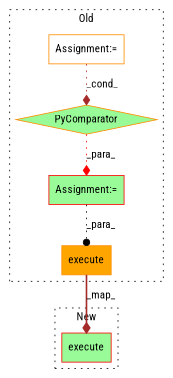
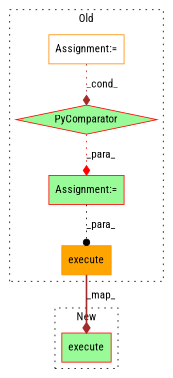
  digraph {
    fontname="Roboto Condensed"
    node [a=32 l=60 s=7758 shape=box style=filled fillcolor=palegreen color=red fontname="Roboto Condensed"]
    edge [color=brown style=dotted arrowhead=diamond fontname="Roboto Condensed"]
    n1 [l="8,1" label=execute s="7839,7941" fillcolor=orange color=darkorange]
-   n2 [a=113 label=PyComparator shape=diamond color=darkorange]
+   n2 [a=113 label=PyComparator shape=diamond]
    n3 [a=7 label="Assignment:=" fillcolor=white color=darkorange]
    n4 [a=7 l=1 label="Assignment:=" s=7644]
    n5 [l=9 label=execute s=6152]
    subgraph cluster_1 {
      label=Old
      style=dotted
      n1
      n2
      n3
      n4
    }
    subgraph cluster_2 {
      label=New
      style=dotted
      n5
    }
    n1 -> n5 [label=_map_ style=bold]
    n2 -> n4 [label=_para_ color=red]
    n3 -> n2 [label=_cond_]
    n4 -> n1 [label=_para_ color=black arrowhead=dot]
  }
